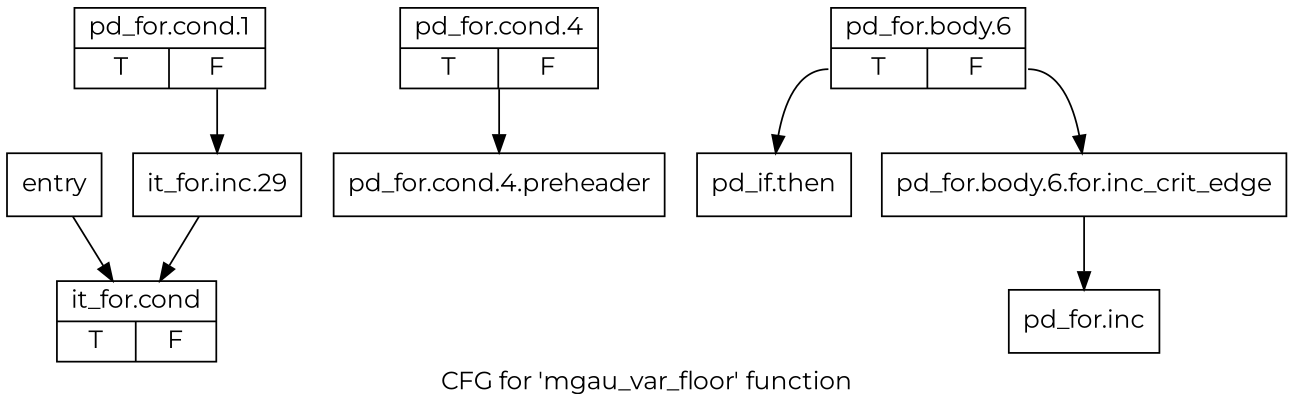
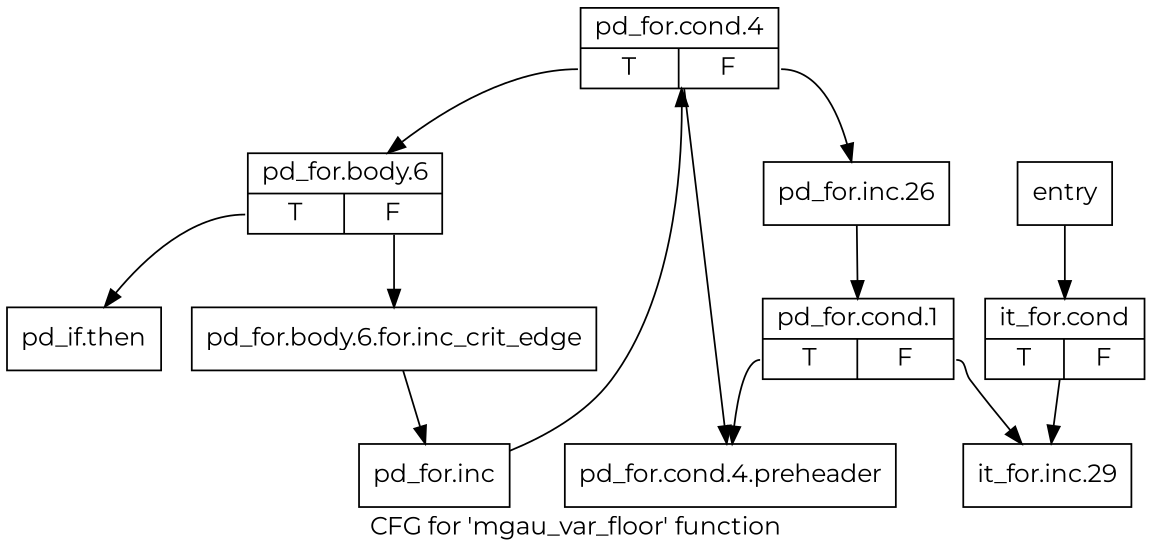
  digraph {
    fontname=Montserrat
    label="CFG for 'mgau_var_floor' function"
    node [fontname=Montserrat shape=record]
    edge [fontname=Montserrat]
    n1 [label="{entry}"]
    n2 [label="{it_for.cond|{<s0>T|<s1>F}}"]
    n3 [label="{pd_for.cond.1|{<s0>T|<s1>F}}"]
    n4 [label="{pd_for.cond.4.preheader}"]
    n5 [label="{it_for.inc.29}"]
    n6 [label="{pd_for.cond.4|{<s0>T|<s1>F}}"]
    n7 [label="{pd_for.body.6|{<s0>T|<s1>F}}"]
+   n8 [label="{pd_for.inc.26}"]
    n9 [label="{pd_if.then}"]
    n10 [label="{pd_for.body.6.for.inc_crit_edge}"]
    n11 [label="{pd_for.inc}"]
    n1 -> n2
+   n3 -> n4 [tailport=s0]
    n3 -> n5 [tailport=s1]
-   n5 -> n2
+   n2 -> n5
    n6 -> n4
+   n6 -> n7 [tailport=s0]
+   n6 -> n8 [tailport=s1]
    n7 -> n9 [tailport=s0]
    n7 -> n10 [tailport=s1]
+   n8 -> n3
    n10 -> n11
+   n11 -> n6
  }
